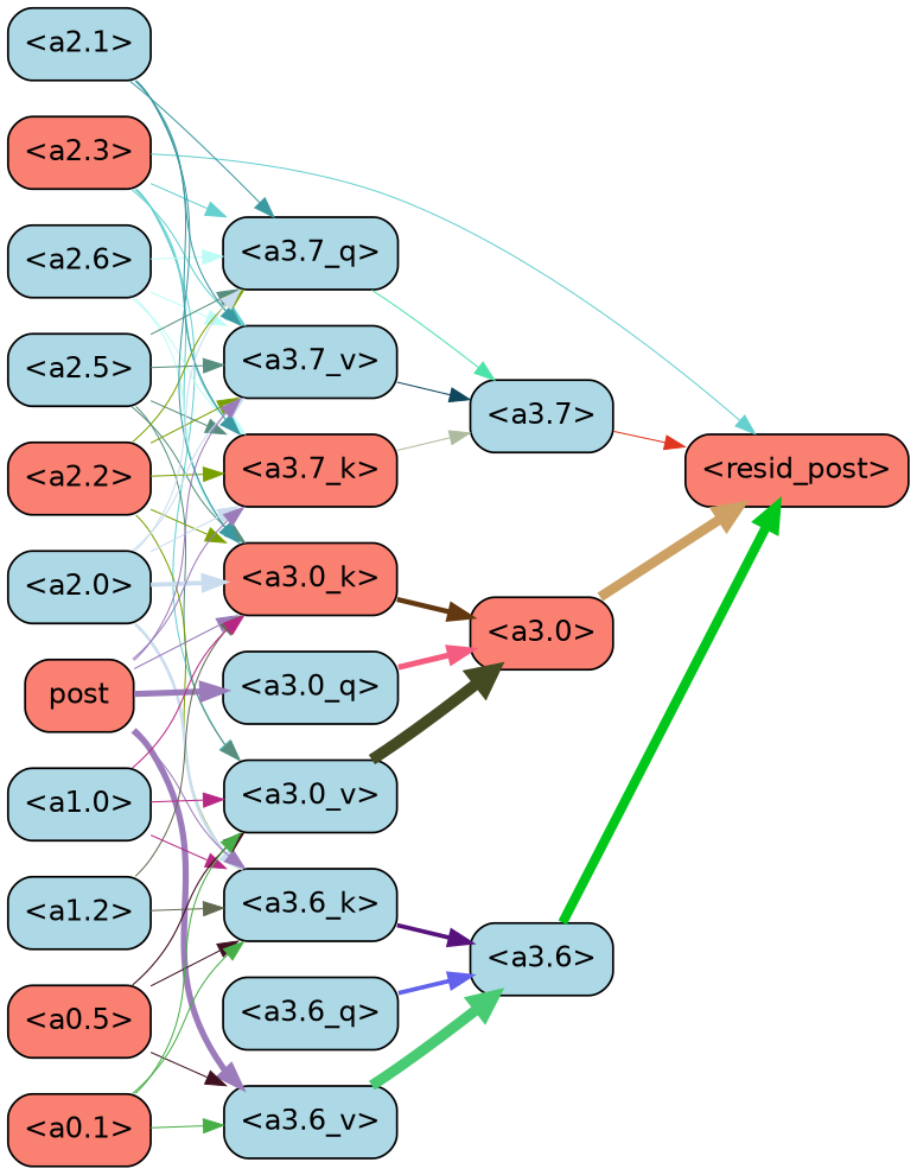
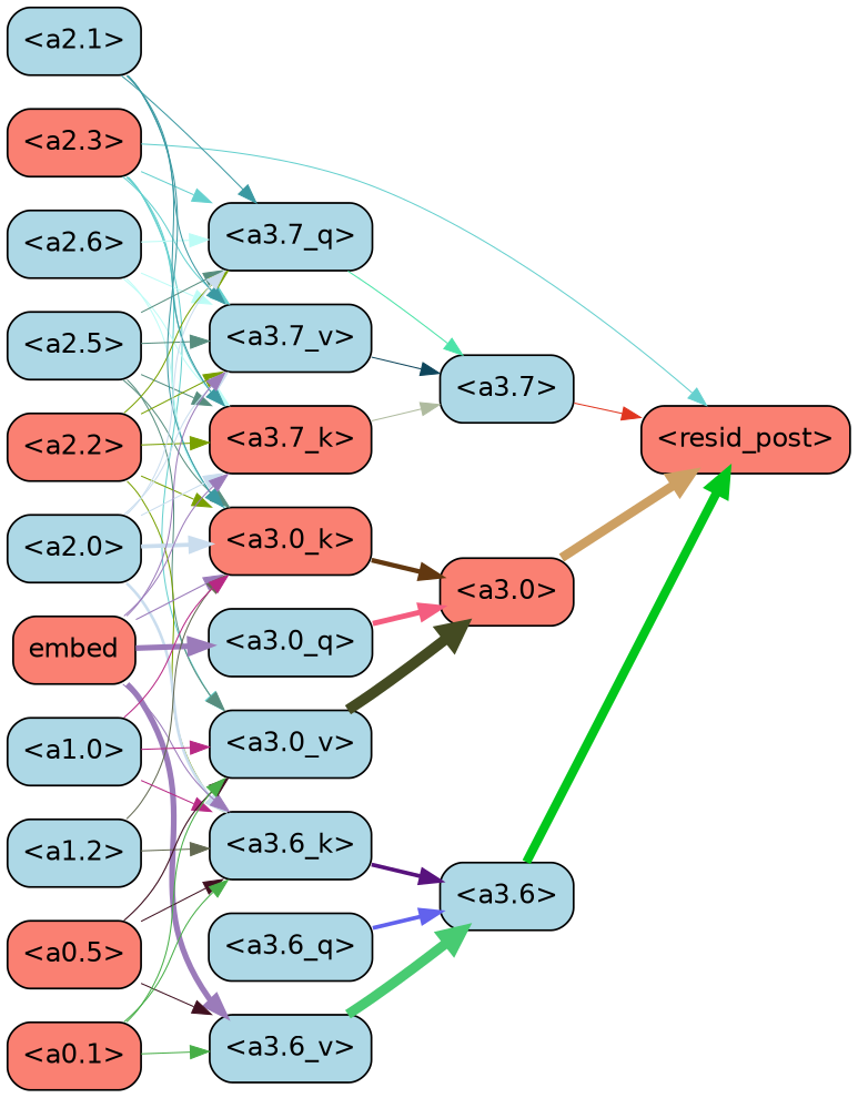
  strict digraph {
    rankdir=LR
    splines=true
    node [color=black fillcolor=lightblue fontname=Helvetica shape=box style="filled, rounded"]
    edge [color="#65d0ce" penwidth=0.6]
    "<resid_post>" [fillcolor=salmon]
    "<a3.7>"
    "<a3.6>"
    "<a3.0>" [fillcolor=salmon]
    "<a2.3>" [fillcolor=salmon]
    "<a3.7_q>"
    "<a3.7_k>" [fillcolor=salmon]
    "<a3.0_k>" [fillcolor=salmon]
    "<a3.7_v>"
    "<a3.0_v>"
    "<a3.6_q>"
    "<a3.0_q>"
    "<a3.6_k>"
    "<a3.6_v>"
    "<a2.6>"
    "<a2.5>"
    "<a2.2>" [fillcolor=salmon]
    "<a2.1>"
    "<a2.0>"
-   embed [fillcolor=salmon label=post]
+   embed [fillcolor=salmon]
    "<a1.2>"
    "<a1.0>"
    "<a0.5>" [fillcolor=salmon]
    "<a0.1>" [fillcolor=salmon]
    "<a3.7>" -> "<resid_post>" [color="#e0351f"]
    "<a3.6>" -> "<resid_post>" [color="#01c71b" penwidth=4.7534414529800415]
    "<a3.0>" -> "<resid_post>" [color="#cda063" penwidth=4.898576855659485]
    "<a2.3>" -> "<resid_post>"
    "<a2.3>" -> "<a3.7_q>"
    "<a2.3>" -> "<a3.7_k>"
    "<a2.3>" -> "<a3.0_k>"
    "<a2.3>" -> "<a3.7_v>"
    "<a2.3>" -> "<a3.0_v>"
    "<a3.7_q>" -> "<a3.7>" [color="#4be3a8"]
    "<a3.7_k>" -> "<a3.7>" [color="#afbb9f"]
    "<a3.0_k>" -> "<a3.0>" [color="#623810" penwidth=2.520303964614868]
    "<a3.7_v>" -> "<a3.7>" [color="#0e465c"]
    "<a3.0_v>" -> "<a3.0>" [color="#444b22" penwidth=5.680712580680847]
    "<a3.6_q>" -> "<a3.6>" [color="#6262ed" penwidth=2.160832464694977]
    "<a3.0_q>" -> "<a3.0>" [color="#f45d80" penwidth=2.870753765106201]
    "<a3.6_k>" -> "<a3.6>" [color="#58127d" penwidth=2.13908451795578]
    "<a3.6_v>" -> "<a3.6>" [color="#48cb72" penwidth=5.297133803367615]
    "<a2.6>" -> "<a3.7_q>" [color="#bdfcf6"]
    "<a2.6>" -> "<a3.7_k>" [color="#bdfcf6"]
    "<a2.6>" -> "<a3.0_k>" [color="#bdfcf6"]
    "<a2.6>" -> "<a3.7_v>" [color="#bdfcf6"]
    "<a2.5>" -> "<a3.7_q>" [color="#578e7f"]
    "<a2.5>" -> "<a3.7_k>" [color="#578e7f"]
    "<a2.5>" -> "<a3.0_k>" [color="#578e7f"]
    "<a2.5>" -> "<a3.7_v>" [color="#578e7f"]
    "<a2.5>" -> "<a3.0_v>" [color="#578e7f"]
    "<a2.2>" -> "<a3.7_q>" [color="#79a001"]
    "<a2.2>" -> "<a3.7_k>" [color="#79a001"]
    "<a2.2>" -> "<a3.0_k>" [color="#79a001"]
    "<a2.2>" -> "<a3.7_v>" [color="#79a001"]
    "<a2.2>" -> "<a3.6_k>" [color="#79a001"]
    "<a2.1>" -> "<a3.7_q>" [color="#3b99a2"]
    "<a2.1>" -> "<a3.7_k>" [color="#3b99a2"]
    "<a2.1>" -> "<a3.0_k>" [color="#3b99a2"]
    "<a2.1>" -> "<a3.7_v>" [color="#3b99a2"]
    "<a2.0>" -> "<a3.7_q>" [color="#caddee"]
    "<a2.0>" -> "<a3.7_k>" [color="#caddee"]
    "<a2.0>" -> "<a3.0_k>" [color="#caddee" penwidth=2.18752121925354]
    "<a2.0>" -> "<a3.7_v>" [color="#caddee"]
    "<a2.0>" -> "<a3.6_k>" [color="#caddee" penwidth=1.4957321882247925]
    embed -> "<a3.7_k>" [color="#9b7bba"]
    embed -> "<a3.0_k>" [color="#9b7bba" penwidth=0.6394047290086746]
    embed -> "<a3.7_v>" [color="#9b7bba"]
    embed -> "<a3.0_q>" [color="#9b7bba" penwidth=3.0212591886520386]
    embed -> "<a3.6_k>" [color="#9b7bba"]
    embed -> "<a3.6_v>" [color="#9b7bba" penwidth=3.067279100418091]
    "<a1.2>" -> "<a3.0_k>" [color="#636951"]
    "<a1.2>" -> "<a3.6_k>" [color="#636951"]
    "<a1.0>" -> "<a3.0_k>" [color="#b72884"]
    "<a1.0>" -> "<a3.0_v>" [color="#b72884"]
    "<a1.0>" -> "<a3.6_k>" [color="#b72884"]
    "<a0.5>" -> "<a3.0_v>" [color="#401020" penwidth=0.648682102560997]
    "<a0.5>" -> "<a3.6_k>" [color="#401020"]
    "<a0.5>" -> "<a3.6_v>" [color="#401020"]
    "<a0.1>" -> "<a3.0_v>" [color="#47ae47"]
    "<a0.1>" -> "<a3.6_k>" [color="#47ae47"]
    "<a0.1>" -> "<a3.6_v>" [color="#47ae47"]
  }
